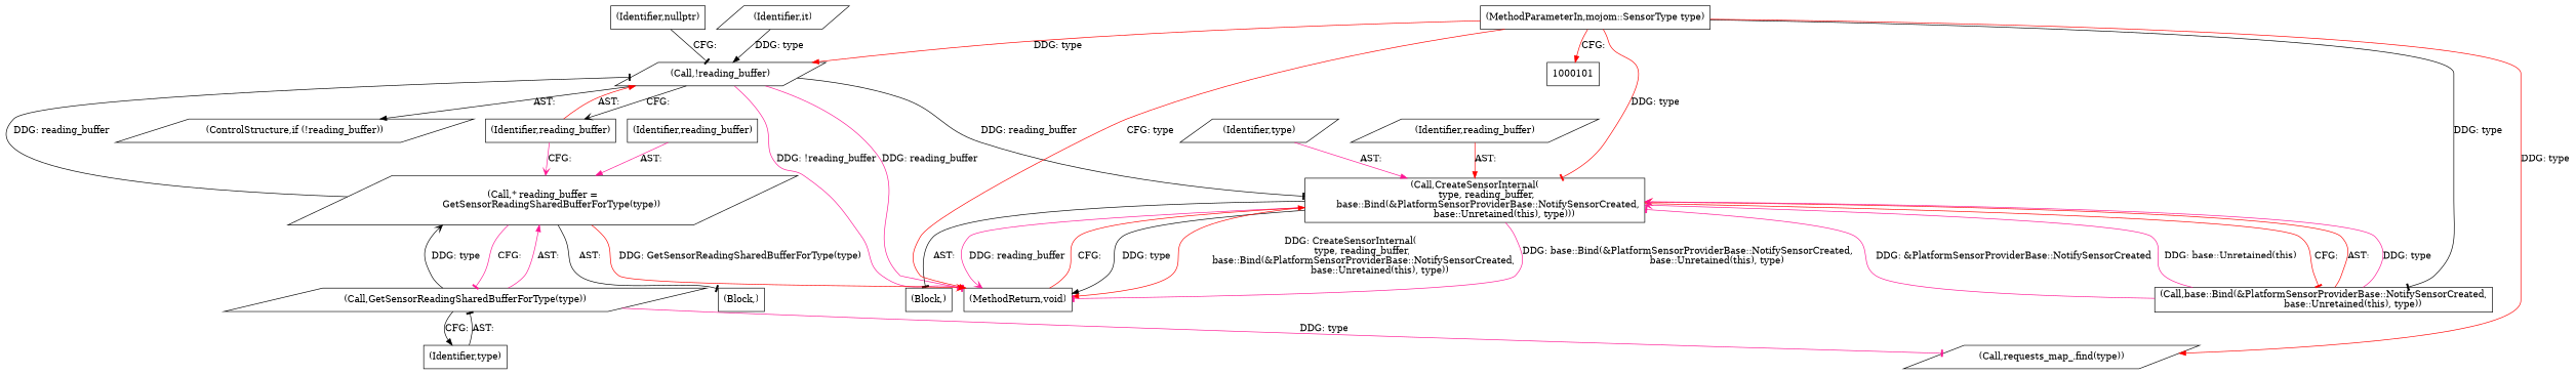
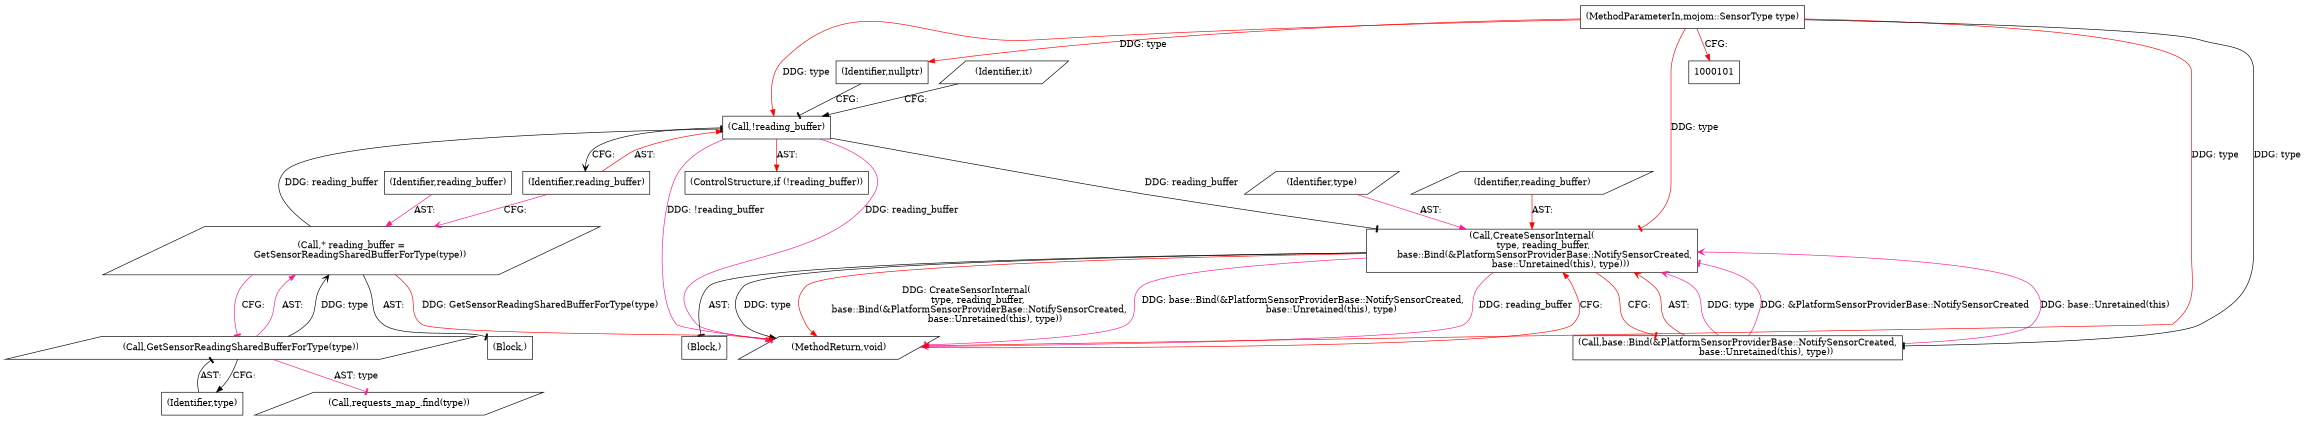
  digraph {
    node [shape=box]
    edge [arrowhead=normal color=deeppink]
-   n1 [label="(Call,!reading_buffer)" shape=parallelogram]
+   n1 [label="(Call,!reading_buffer)"]
    n2 [label="(Call,CreateSensorInternal(\n        type, reading_buffer,\n         base::Bind(&PlatformSensorProviderBase::NotifySensorCreated,\n                    base::Unretained(this), type)))"]
-   n3 [label="(MethodReturn,void)"]
-   n4 [label="(ControlStructure,if (!reading_buffer))" shape=parallelogram]
+   n3 [label="(MethodReturn,void)" shape=parallelogram]
+   n4 [label="(ControlStructure,if (!reading_buffer))"]
    n5 [label="(Identifier,reading_buffer)"]
    n6 [label="(Call,base::Bind(&PlatformSensorProviderBase::NotifySensorCreated,\n                    base::Unretained(this), type))"]
    n7 [label="(Block,)"]
    n8 [label="(Call,* reading_buffer =\n      GetSensorReadingSharedBufferForType(type))" shape=parallelogram]
    n9 [label="(Call,GetSensorReadingSharedBufferForType(type))" shape=parallelogram]
    n10 [label="(Block,)"]
    n11 [label="(Identifier,type)"]
    n12 [label="(Call,requests_map_.find(type))" shape=parallelogram]
    n13 [label="(MethodParameterIn,mojom::SensorType type)"]
    1000101
    n15 [label="(Identifier,type)" shape=parallelogram]
    n16 [label="(Identifier,reading_buffer)" shape=parallelogram]
    n17 [label="(Identifier,nullptr)"]
    n18 [label="(Identifier,it)" shape=parallelogram]
    n19 [label="(Identifier,reading_buffer)"]
    n1 -> n2 [arrowhead=tee color=black label="DDG: reading_buffer"]
    n1 -> n3 [arrowhead=tee label="DDG: !reading_buffer"]
    n1 -> n3 [label="DDG: reading_buffer"]
-   n1 -> n4 [color=black label="AST: "]
+   n1 -> n4 [color=red label="AST: "]
    n1 -> n5 [arrowhead=vee color=black label="CFG: "]
    n2 -> n3 [color=black label="DDG: type"]
    n2 -> n3 [color=red label="DDG: CreateSensorInternal(\n        type, reading_buffer,\n         base::Bind(&PlatformSensorProviderBase::NotifySensorCreated,\n                    base::Unretained(this), type))"]
    n2 -> n3 [arrowhead=tee label="DDG: base::Bind(&PlatformSensorProviderBase::NotifySensorCreated,\n                    base::Unretained(this), type)"]
    n2 -> n3 [arrowhead=vee label="DDG: reading_buffer"]
    n2 -> n6 [arrowhead=tee color=red label="CFG: "]
    n2 -> n7 [arrowhead=tee color=black label="AST: "]
    n3 -> n2 [color=red label="CFG: "]
    n5 -> n1 [color=red label="AST: "]
    n5 -> n8 [arrowhead=vee label="CFG: "]
    n6 -> n2 [arrowhead=vee color=red label="AST: "]
    n6 -> n2 [arrowhead=vee label="DDG: type"]
    n6 -> n2 [arrowhead=tee label="DDG: &PlatformSensorProviderBase::NotifySensorCreated"]
    n6 -> n2 [arrowhead=vee label="DDG: base::Unretained(this)"]
    n8 -> n1 [arrowhead=tee color=black label="DDG: reading_buffer"]
    n8 -> n3 [arrowhead=vee color=red label="DDG: GetSensorReadingSharedBufferForType(type)"]
    n8 -> n9 [arrowhead=tee label="CFG: "]
    n8 -> n10 [arrowhead=tee color=black label="AST: "]
    n9 -> n8 [label="AST: "]
    n9 -> n8 [arrowhead=vee color=black label="DDG: type"]
    n9 -> n11 [color=black label="CFG: "]
-   n9 -> n12 [arrowhead=tee label="DDG: type"]
+   n9 -> n12 [arrowhead=tee label="AST: type"]
    n11 -> n9 [arrowhead=tee color=black label="AST: "]
    n13 -> n1 [color=red label="DDG: type"]
    n13 -> n2 [arrowhead=tee color=red label="DDG: type"]
-   n13 -> n3 [color=red label="CFG: type"]
+   n13 -> n3 [color=red label="DDG: type"]
    n13 -> n6 [arrowhead=tee color=black label="DDG: type"]
-   n13 -> n12 [color=red label="DDG: type"]
+   n13 -> n17 [color=red label="DDG: type"]
    n13 -> 1000101 [color=red label="CFG: "]
    n15 -> n2 [label="AST: "]
    n16 -> n2 [color=red label="AST: "]
    n17 -> n1 [arrowhead=tee color=black label="CFG: "]
-   n18 -> n1 [color=black label="DDG: type"]
+   n18 -> n1 [color=black label="CFG: "]
    n19 -> n8 [label="AST: "]
  }
